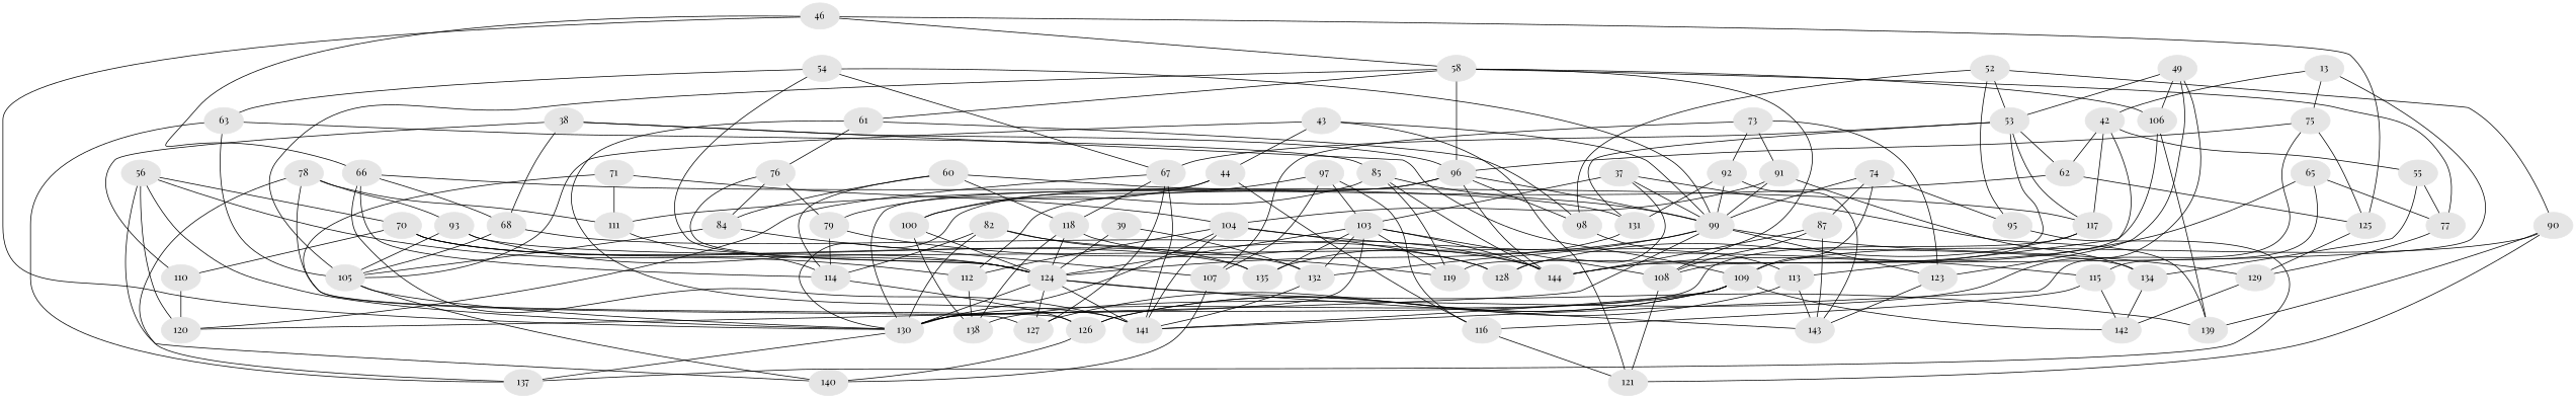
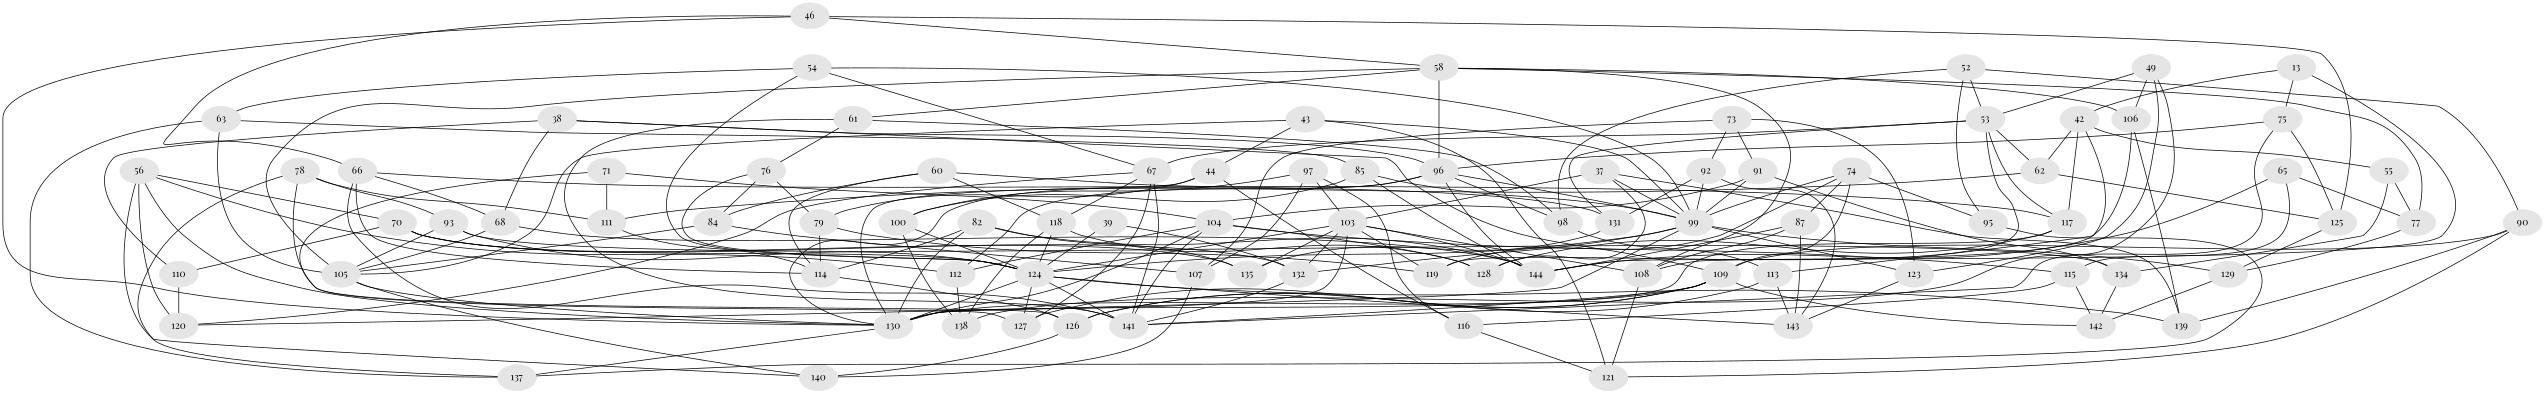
  graph {
    fontname="Playfair Display"
    node [color=gray90 fontname="Playfair Display" style=filled]
    edge [fontname="Playfair Display"]
    42 [super="+33"]
    55
    62
    113
    117 [super="+72"]
    13
    75
    108 [super="+11"]
    96 [super="+23+35"]
    125
    141 [super="+133"]
    121
    58 [super="+8+19"]
    105 [super="+83"]
    106
    77
    61
    99 [super="+88+81"]
    124 [super="+10+26+69+89"]
    132 [super="+3"]
    123
    120 [super="+18"]
    129
    37
    103 [super="+102"]
    128
    139
    130 [super="+4+101+59+28"]
    119
    144 [super="+1+5"]
    135 [super="+122"]
    38
    68
    109 [super="+94"]
    110
    98
    112
    127
    126 [super="+80"]
    142
    143 [super="+136"]
    39
    134
    111
    43
    44
    79
    116
    140
    114 [super="+2+47"]
    137
    46
    66 [super="+40"]
    53 [super="+51"]
    67 [super="+57"]
    131
    49
    138
    52
    90
    95
    118 [super="+86"]
    54
    63
    85
    56 [super="+7"]
    70 [super="+25"]
    76
    60
    84
    107
    100
    65
    115
    71
    104 [super="+34+45"]
    73
    91
    92
    74 [super="+22"]
    87
    78
    93
    82
    97
    42 -- 55 [weight=2]
    42 -- 62
    42 -- 113
    42 -- 117
    55 -- 77
    55 -- 134
    62 -- 125
    62 -- 111
    113 -- 126
    113 -- 143
    117 -- 128
    117 -- 130
    13 -- 42
    13 -- 75
    13 -- 108 [weight=2]
    75 -- 96
    75 -- 125
    75 -- 141
    108 -- 121
    96 -- 99
    96 -- 130
    96 -- 144
    96 -- 98
    96 -- 112
    125 -- 129
    58 -- 108
    58 -- 96
    58 -- 105
    58 -- 106
    58 -- 77
    58 -- 61
    105 -- 130
    105 -- 140
    106 -- 139
    106 -- 144
    77 -- 129
    61 -- 141
    61 -- 98
    61 -- 76
    99 -- 124
    99 -- 132
    99 -- 123
    99 -- 120
    99 -- 129
    124 -- 141 [weight=2]
    124 -- 139
    124 -- 130 [weight=3]
    124 -- 127
    124 -- 143 [weight=2]
    132 -- 141
    123 -- 143
    129 -- 142
    37 -- 99
    37 -- 103
    37 -- 128
    37 -- 139
    103 -- 108
    103 -- 124
    103 -- 132
    103 -- 130
    103 -- 119
    103 -- 144
    103 -- 135 [weight=2]
    130 -- 137
    38 -- 96
    38 -- 68
    38 -- 109
    38 -- 110
    68 -- 105
    68 -- 144
    109 -- 141
    109 -- 130
    109 -- 127
    109 -- 126
    109 -- 142
    110 -- 120 [weight=2]
    98 -- 113
    112 -- 138
    126 -- 140
    39 -- 124 [weight=2]
    39 -- 132 [weight=2]
    134 -- 142
    111 -- 114
    43 -- 121
    43 -- 105
    43 -- 99
    43 -- 44
    44 -- 130
    44 -- 79
    44 -- 116
    79 -- 119
    79 -- 114
    116 -- 121
    114 -- 126 [weight=2]
    46 -- 125
    46 -- 58
    46 -- 130
    46 -- 66
    66 -- 117 [weight=2]
    66 -- 141 [weight=2]
    66 -- 68
    66 -- 114 [weight=2]
    53 -- 62
    53 -- 117
    53 -- 119
    53 -- 67 [weight=2]
    53 -- 131
    67 -- 141 [weight=2]
    67 -- 120
    67 -- 127
    67 -- 118
    131 -- 135
    49 -- 106
    49 -- 123
    49 -- 53
    49 -- 138
    52 -- 98
    52 -- 53
    52 -- 90
    52 -- 95
    90 -- 121
    90 -- 139
    90 -- 109
    95 -- 137
    118 -- 124 [weight=2]
    118 -- 128
    118 -- 138
    54 -- 99
    54 -- 124
    54 -- 67
    54 -- 63
    63 -- 105
    63 -- 137
    63 -- 85
    85 -- 99
    85 -- 144
    85 -- 100
    56 -- 120 [weight=2]
    56 -- 130
    56 -- 112
    56 -- 140
    56 -- 70
    70 -- 124
    70 -- 132
    70 -- 135 [weight=2]
    70 -- 110
    76 -- 124
    76 -- 79
    76 -- 84
    60 -- 114
    60 -- 131
    60 -- 118
    60 -- 84
    84 -- 105
    84 -- 107
    107 -- 140
    100 -- 124
    100 -- 138
    65 -- 77
    65 -- 144
    65 -- 115
    115 -- 142
    115 -- 116
    71 -- 127
    71 -- 111
    71 -- 104
    104 -- 141 [weight=2]
    104 -- 128
    104 -- 130
    104 -- 112
    104 -- 115
    73 -- 123
    73 -- 107
    73 -- 91
    73 -- 92
    91 -- 99
    91 -- 134
    91 -- 104
    92 -- 99
    92 -- 143
    92 -- 131
    74 -- 99
-   85 -- 119
+   74 -- 119
    74 -- 109
    74 -- 95 [weight=2]
    74 -- 87
    87 -- 108
    87 -- 144
    87 -- 143
    78 -- 126
    78 -- 111
    78 -- 137
    78 -- 93
    93 -- 105
    93 -- 124
    93 -- 134
    82 -- 130
    82 -- 144
    82 -- 135
    82 -- 114
    97 -- 103
    97 -- 116
    97 -- 107
    97 -- 100
  }
